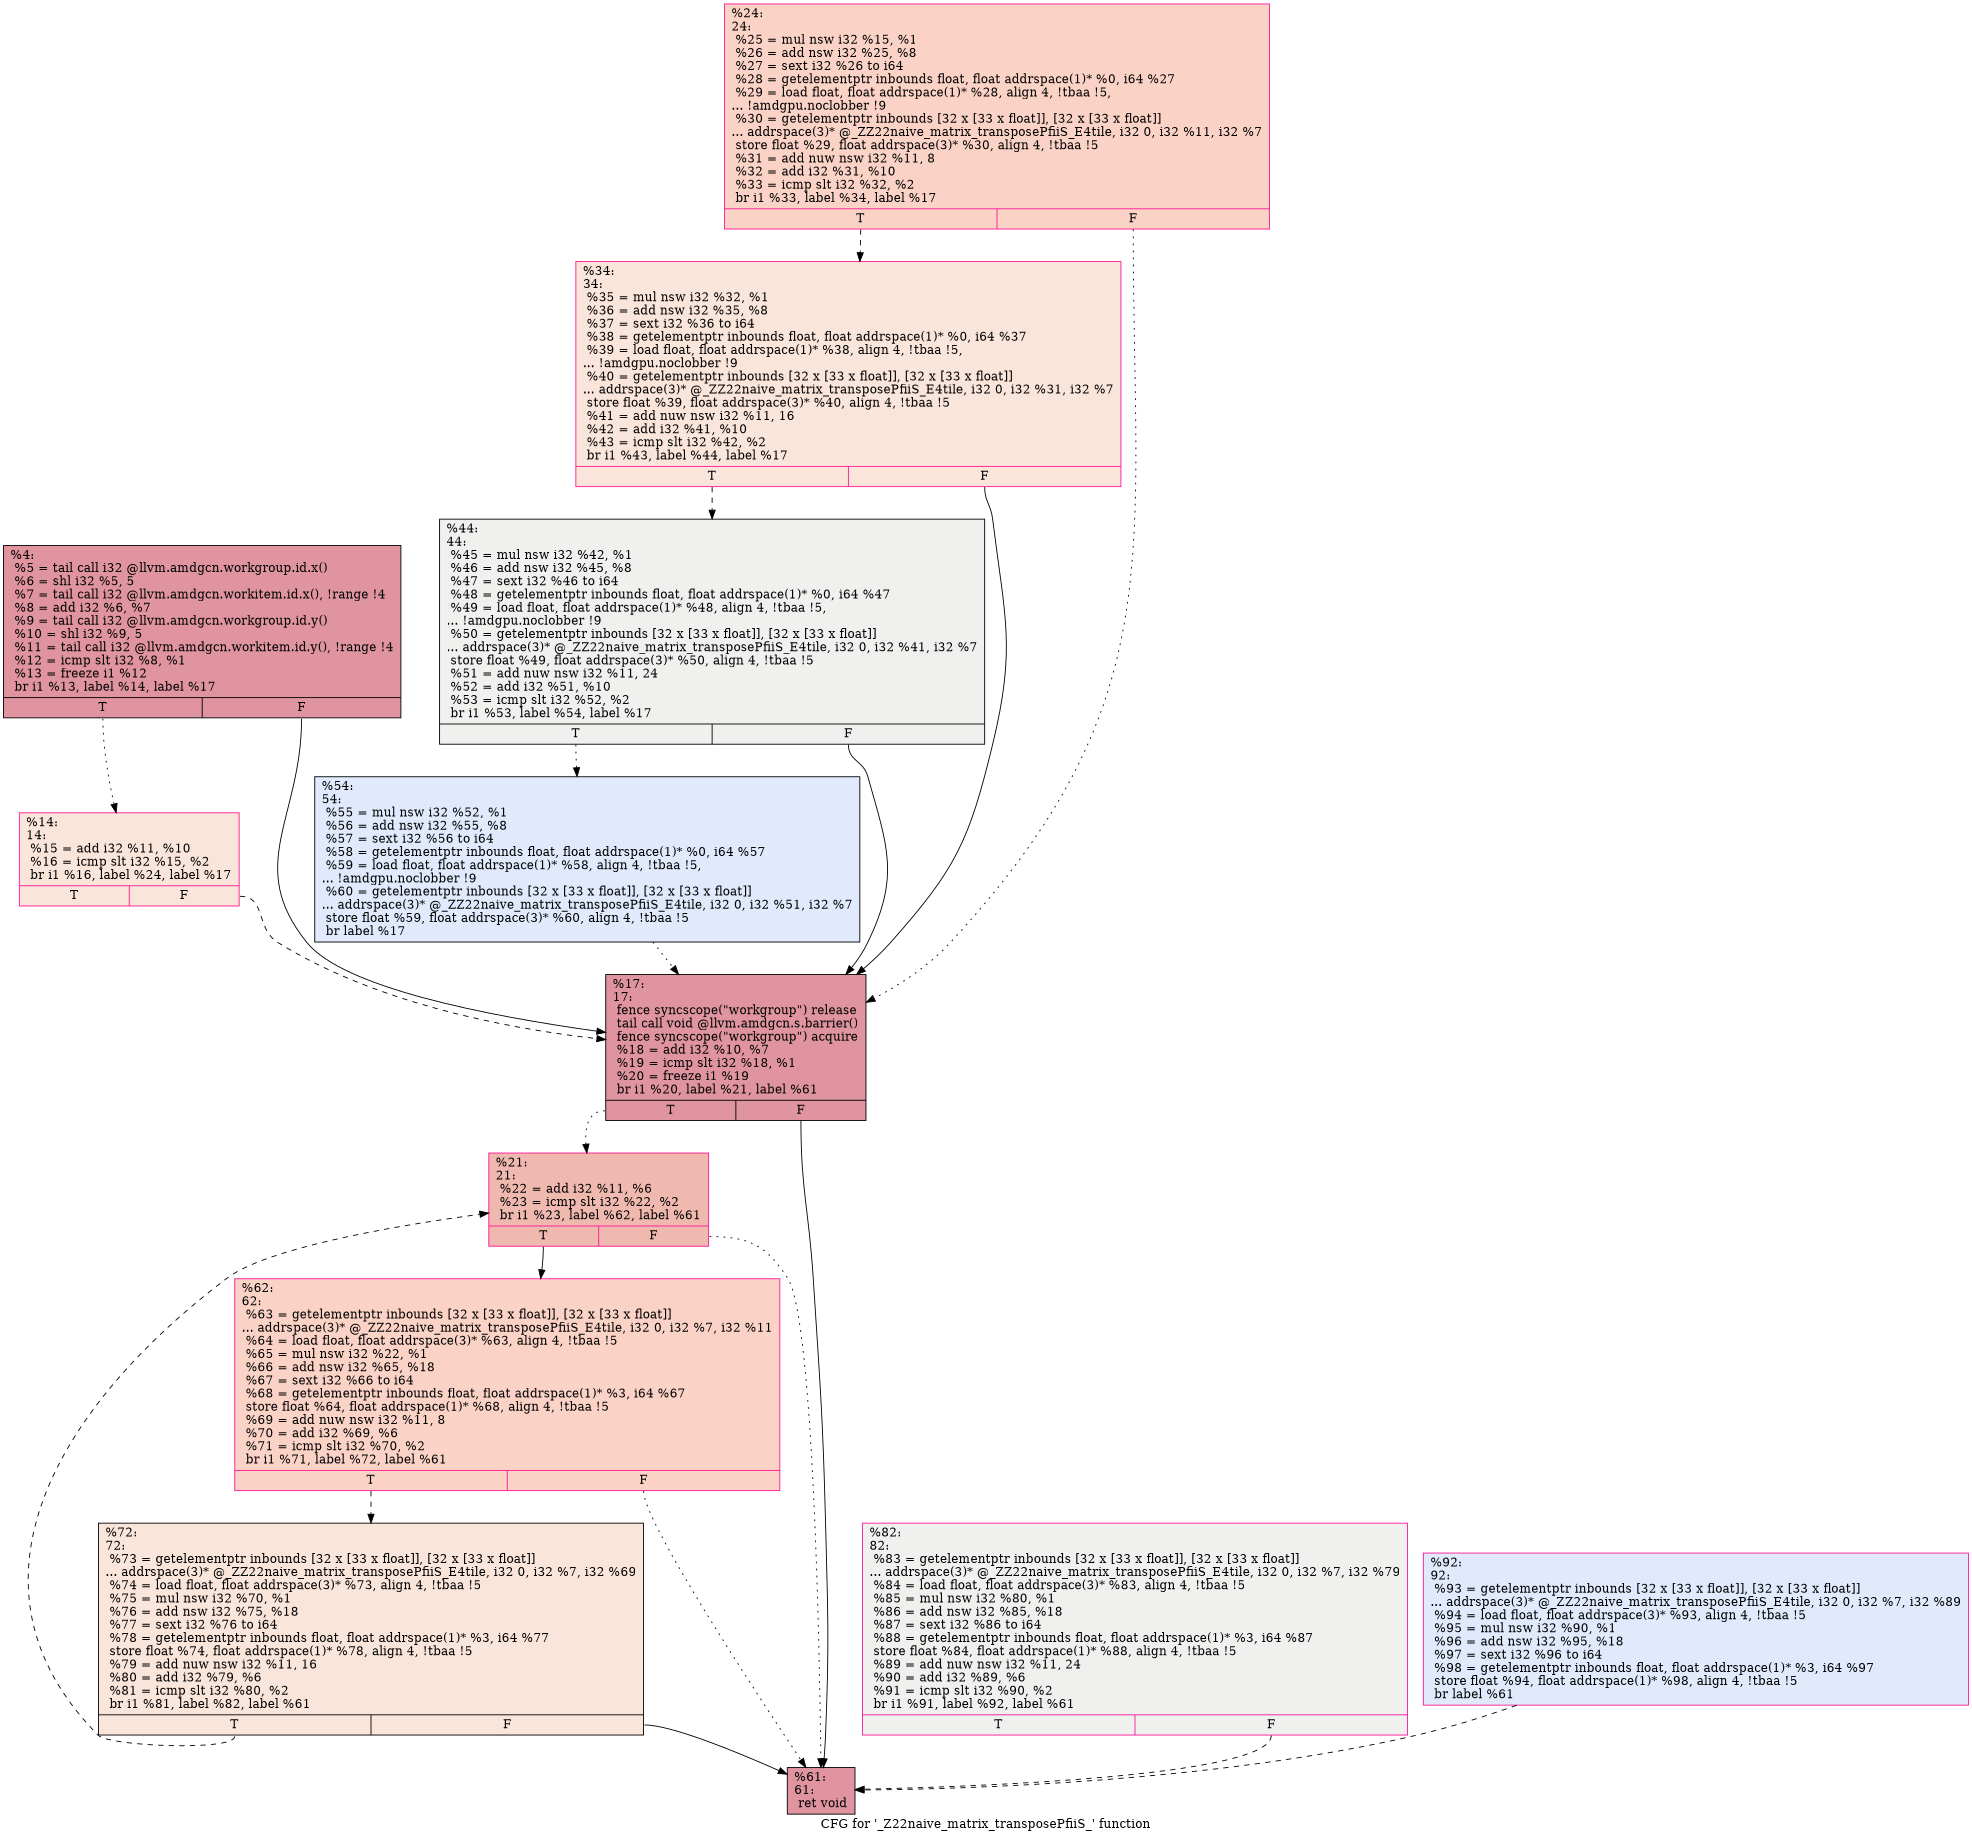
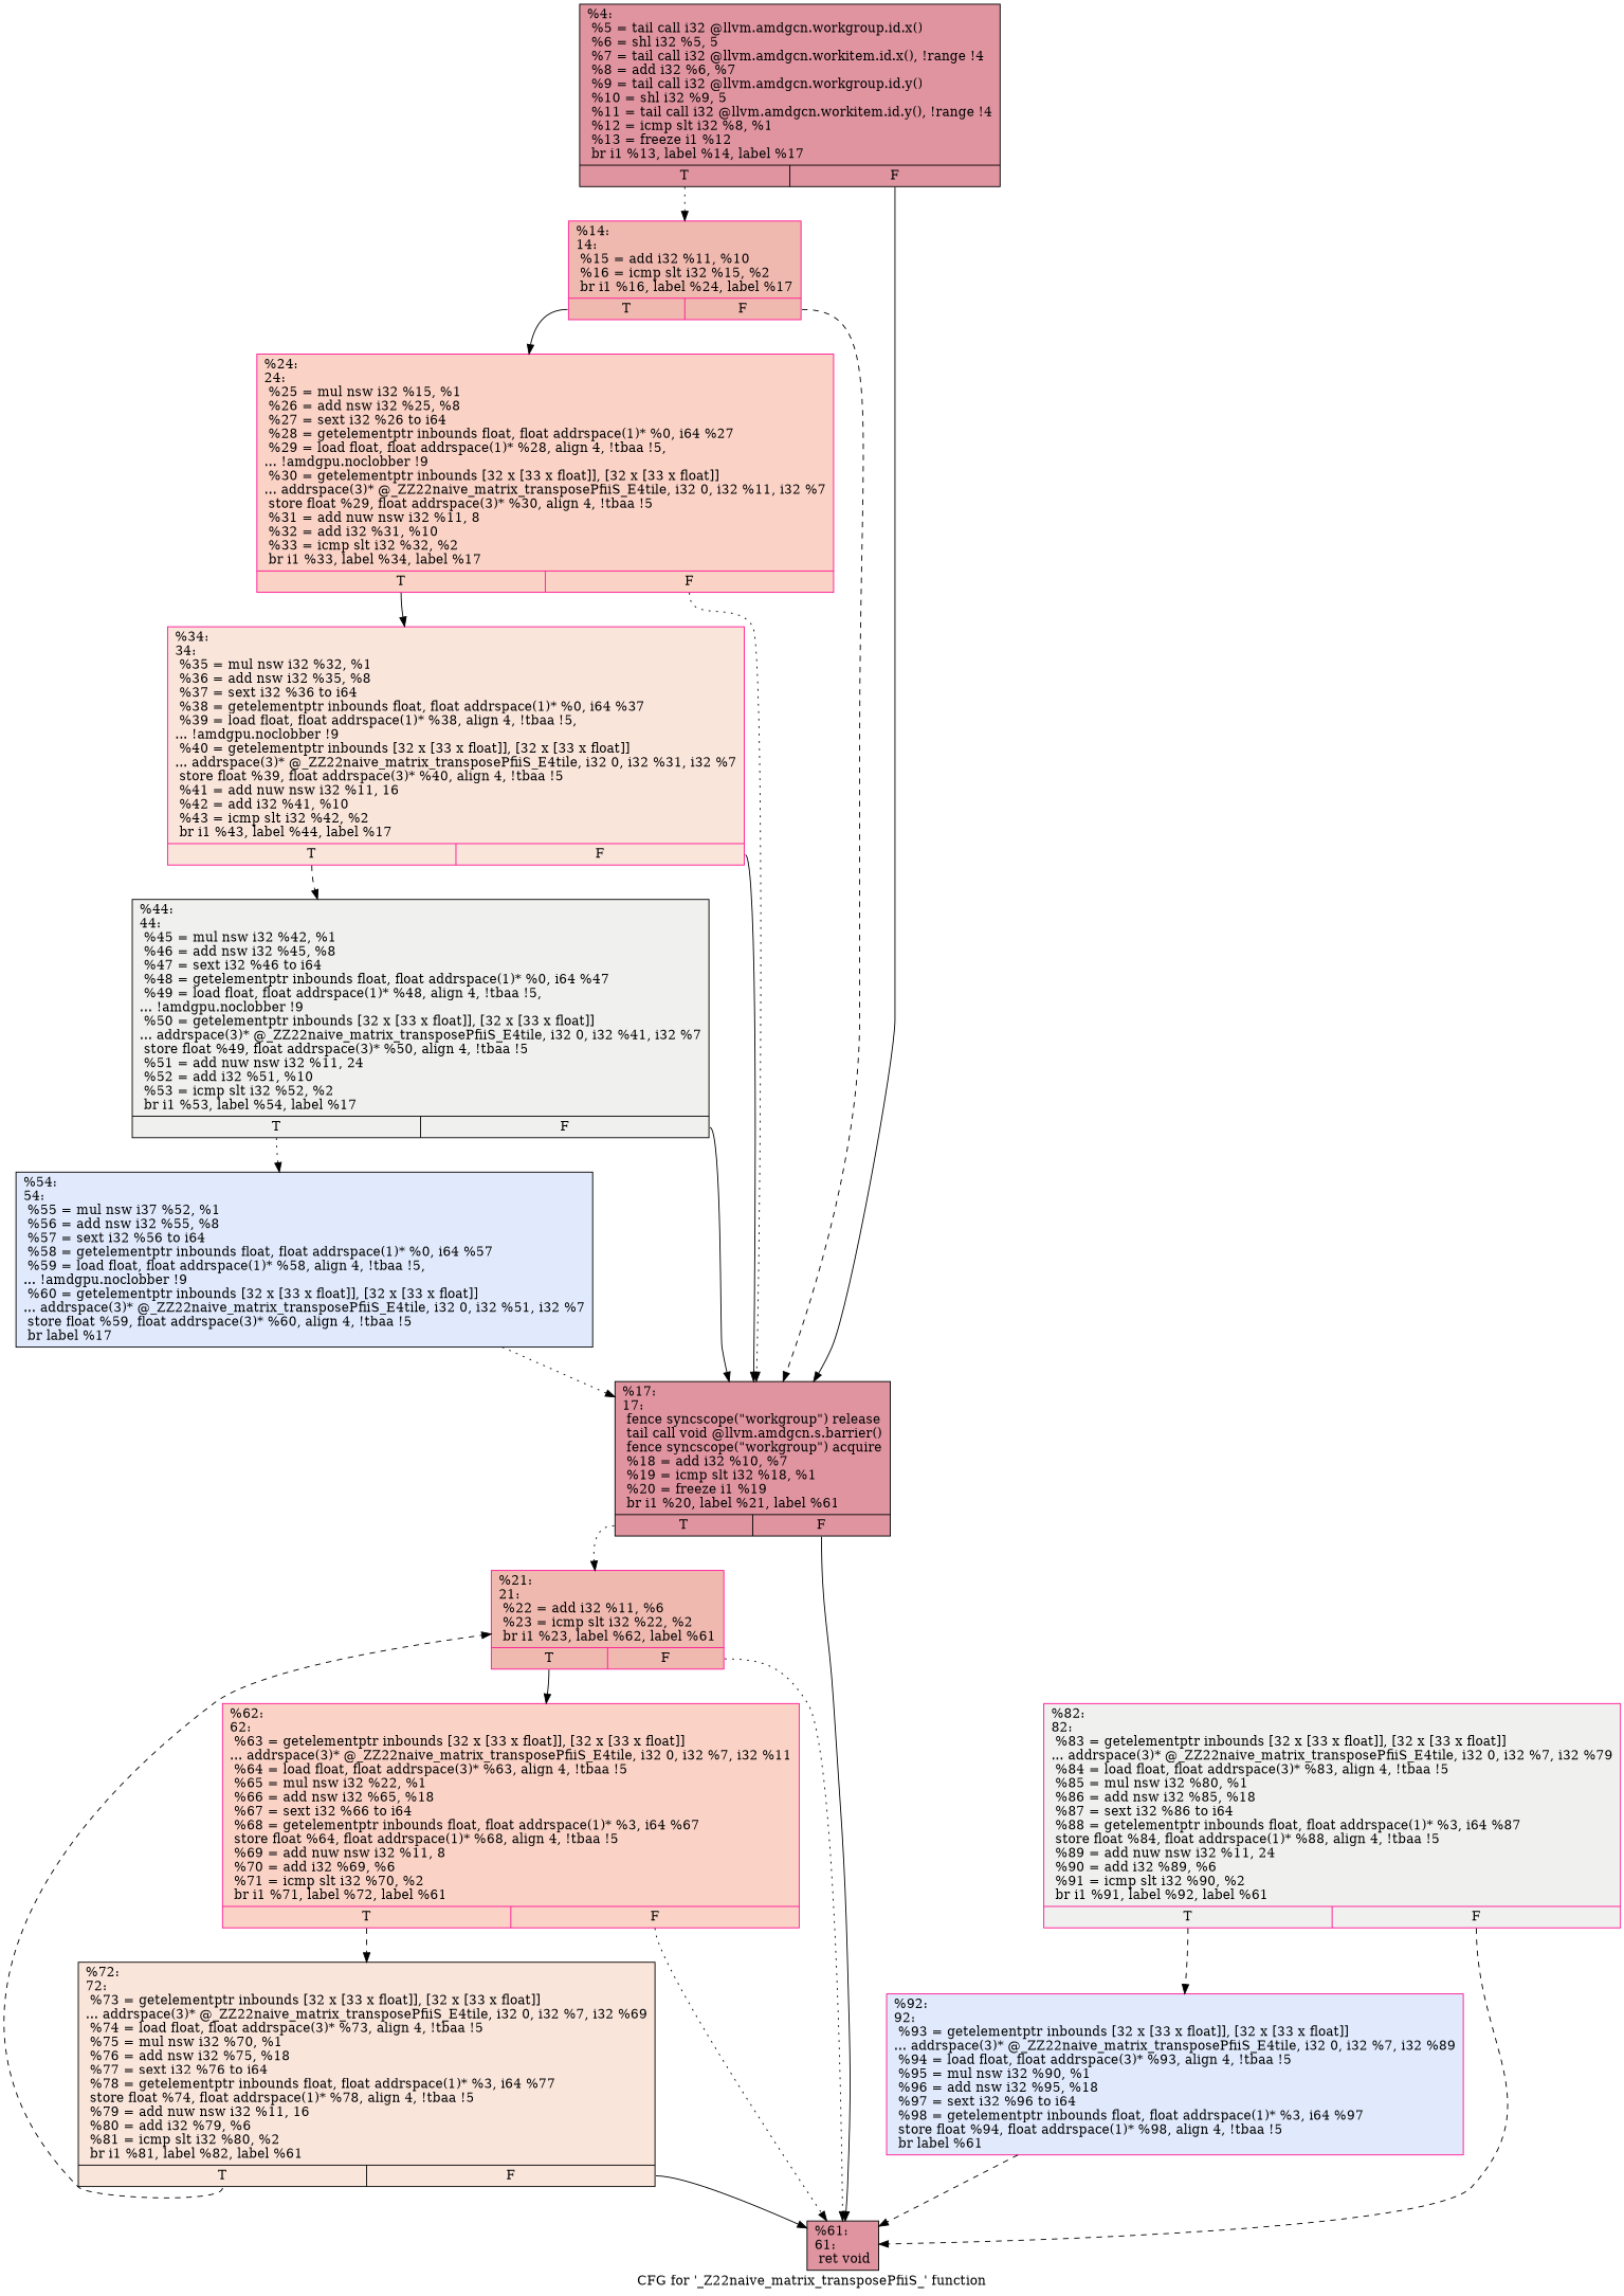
  digraph {
    label="CFG for '_Z22naive_matrix_transposePfiiS_' function"
    node [color=deeppink fillcolor="#b70d2870" shape=record style=filled]
    edge [style=dashed tailport=s0]
    n1 [color=black label="{%4:\l  %5 = tail call i32 @llvm.amdgcn.workgroup.id.x()\l  %6 = shl i32 %5, 5\l  %7 = tail call i32 @llvm.amdgcn.workitem.id.x(), !range !4\l  %8 = add i32 %6, %7\l  %9 = tail call i32 @llvm.amdgcn.workgroup.id.y()\l  %10 = shl i32 %9, 5\l  %11 = tail call i32 @llvm.amdgcn.workitem.id.y(), !range !4\l  %12 = icmp slt i32 %8, %1\l  %13 = freeze i1 %12\l  br i1 %13, label %14, label %17\l|{<s0>T|<s1>F}}"]
-   n2 [fillcolor="#f4c5ad70" label="{%14:\l14:                                               \l  %15 = add i32 %11, %10\l  %16 = icmp slt i32 %15, %2\l  br i1 %16, label %24, label %17\l|{<s0>T|<s1>F}}"]
+   n2 [fillcolor="#de614d70" label="{%14:\l14:                                               \l  %15 = add i32 %11, %10\l  %16 = icmp slt i32 %15, %2\l  br i1 %16, label %24, label %17\l|{<s0>T|<s1>F}}"]
    n3 [color=black label="{%17:\l17:                                               \l  fence syncscope(\"workgroup\") release\l  tail call void @llvm.amdgcn.s.barrier()\l  fence syncscope(\"workgroup\") acquire\l  %18 = add i32 %10, %7\l  %19 = icmp slt i32 %18, %1\l  %20 = freeze i1 %19\l  br i1 %20, label %21, label %61\l|{<s0>T|<s1>F}}"]
    n4 [fillcolor="#f59c7d70" label="{%24:\l24:                                               \l  %25 = mul nsw i32 %15, %1\l  %26 = add nsw i32 %25, %8\l  %27 = sext i32 %26 to i64\l  %28 = getelementptr inbounds float, float addrspace(1)* %0, i64 %27\l  %29 = load float, float addrspace(1)* %28, align 4, !tbaa !5,\l... !amdgpu.noclobber !9\l  %30 = getelementptr inbounds [32 x [33 x float]], [32 x [33 x float]]\l... addrspace(3)* @_ZZ22naive_matrix_transposePfiiS_E4tile, i32 0, i32 %11, i32 %7\l  store float %29, float addrspace(3)* %30, align 4, !tbaa !5\l  %31 = add nuw nsw i32 %11, 8\l  %32 = add i32 %31, %10\l  %33 = icmp slt i32 %32, %2\l  br i1 %33, label %34, label %17\l|{<s0>T|<s1>F}}"]
    n5 [fillcolor="#de614d70" label="{%21:\l21:                                               \l  %22 = add i32 %11, %6\l  %23 = icmp slt i32 %22, %2\l  br i1 %23, label %62, label %61\l|{<s0>T|<s1>F}}"]
    n6 [color=black label="{%61:\l61:                                               \l  ret void\l}"]
    n7 [fillcolor="#f4c5ad70" label="{%34:\l34:                                               \l  %35 = mul nsw i32 %32, %1\l  %36 = add nsw i32 %35, %8\l  %37 = sext i32 %36 to i64\l  %38 = getelementptr inbounds float, float addrspace(1)* %0, i64 %37\l  %39 = load float, float addrspace(1)* %38, align 4, !tbaa !5,\l... !amdgpu.noclobber !9\l  %40 = getelementptr inbounds [32 x [33 x float]], [32 x [33 x float]]\l... addrspace(3)* @_ZZ22naive_matrix_transposePfiiS_E4tile, i32 0, i32 %31, i32 %7\l  store float %39, float addrspace(3)* %40, align 4, !tbaa !5\l  %41 = add nuw nsw i32 %11, 16\l  %42 = add i32 %41, %10\l  %43 = icmp slt i32 %42, %2\l  br i1 %43, label %44, label %17\l|{<s0>T|<s1>F}}"]
    n8 [fillcolor="#f59c7d70" label="{%62:\l62:                                               \l  %63 = getelementptr inbounds [32 x [33 x float]], [32 x [33 x float]]\l... addrspace(3)* @_ZZ22naive_matrix_transposePfiiS_E4tile, i32 0, i32 %7, i32 %11\l  %64 = load float, float addrspace(3)* %63, align 4, !tbaa !5\l  %65 = mul nsw i32 %22, %1\l  %66 = add nsw i32 %65, %18\l  %67 = sext i32 %66 to i64\l  %68 = getelementptr inbounds float, float addrspace(1)* %3, i64 %67\l  store float %64, float addrspace(1)* %68, align 4, !tbaa !5\l  %69 = add nuw nsw i32 %11, 8\l  %70 = add i32 %69, %6\l  %71 = icmp slt i32 %70, %2\l  br i1 %71, label %72, label %61\l|{<s0>T|<s1>F}}"]
    n9 [color=black fillcolor="#dedcdb70" label="{%44:\l44:                                               \l  %45 = mul nsw i32 %42, %1\l  %46 = add nsw i32 %45, %8\l  %47 = sext i32 %46 to i64\l  %48 = getelementptr inbounds float, float addrspace(1)* %0, i64 %47\l  %49 = load float, float addrspace(1)* %48, align 4, !tbaa !5,\l... !amdgpu.noclobber !9\l  %50 = getelementptr inbounds [32 x [33 x float]], [32 x [33 x float]]\l... addrspace(3)* @_ZZ22naive_matrix_transposePfiiS_E4tile, i32 0, i32 %41, i32 %7\l  store float %49, float addrspace(3)* %50, align 4, !tbaa !5\l  %51 = add nuw nsw i32 %11, 24\l  %52 = add i32 %51, %10\l  %53 = icmp slt i32 %52, %2\l  br i1 %53, label %54, label %17\l|{<s0>T|<s1>F}}"]
    n10 [color=black fillcolor="#f4c5ad70" label="{%72:\l72:                                               \l  %73 = getelementptr inbounds [32 x [33 x float]], [32 x [33 x float]]\l... addrspace(3)* @_ZZ22naive_matrix_transposePfiiS_E4tile, i32 0, i32 %7, i32 %69\l  %74 = load float, float addrspace(3)* %73, align 4, !tbaa !5\l  %75 = mul nsw i32 %70, %1\l  %76 = add nsw i32 %75, %18\l  %77 = sext i32 %76 to i64\l  %78 = getelementptr inbounds float, float addrspace(1)* %3, i64 %77\l  store float %74, float addrspace(1)* %78, align 4, !tbaa !5\l  %79 = add nuw nsw i32 %11, 16\l  %80 = add i32 %79, %6\l  %81 = icmp slt i32 %80, %2\l  br i1 %81, label %82, label %61\l|{<s0>T|<s1>F}}"]
-   n11 [color=black fillcolor="#b9d0f970" label="{%54:\l54:                                               \l  %55 = mul nsw i32 %52, %1\l  %56 = add nsw i32 %55, %8\l  %57 = sext i32 %56 to i64\l  %58 = getelementptr inbounds float, float addrspace(1)* %0, i64 %57\l  %59 = load float, float addrspace(1)* %58, align 4, !tbaa !5,\l... !amdgpu.noclobber !9\l  %60 = getelementptr inbounds [32 x [33 x float]], [32 x [33 x float]]\l... addrspace(3)* @_ZZ22naive_matrix_transposePfiiS_E4tile, i32 0, i32 %51, i32 %7\l  store float %59, float addrspace(3)* %60, align 4, !tbaa !5\l  br label %17\l}"]
+   n11 [color=black fillcolor="#b9d0f970" label="{%54:\l54:                                               \l  %55 = mul nsw i37 %52, %1\l  %56 = add nsw i32 %55, %8\l  %57 = sext i32 %56 to i64\l  %58 = getelementptr inbounds float, float addrspace(1)* %0, i64 %57\l  %59 = load float, float addrspace(1)* %58, align 4, !tbaa !5,\l... !amdgpu.noclobber !9\l  %60 = getelementptr inbounds [32 x [33 x float]], [32 x [33 x float]]\l... addrspace(3)* @_ZZ22naive_matrix_transposePfiiS_E4tile, i32 0, i32 %51, i32 %7\l  store float %59, float addrspace(3)* %60, align 4, !tbaa !5\l  br label %17\l}"]
    n12 [fillcolor="#dedcdb70" label="{%82:\l82:                                               \l  %83 = getelementptr inbounds [32 x [33 x float]], [32 x [33 x float]]\l... addrspace(3)* @_ZZ22naive_matrix_transposePfiiS_E4tile, i32 0, i32 %7, i32 %79\l  %84 = load float, float addrspace(3)* %83, align 4, !tbaa !5\l  %85 = mul nsw i32 %80, %1\l  %86 = add nsw i32 %85, %18\l  %87 = sext i32 %86 to i64\l  %88 = getelementptr inbounds float, float addrspace(1)* %3, i64 %87\l  store float %84, float addrspace(1)* %88, align 4, !tbaa !5\l  %89 = add nuw nsw i32 %11, 24\l  %90 = add i32 %89, %6\l  %91 = icmp slt i32 %90, %2\l  br i1 %91, label %92, label %61\l|{<s0>T|<s1>F}}"]
    n13 [fillcolor="#b9d0f970" label="{%92:\l92:                                               \l  %93 = getelementptr inbounds [32 x [33 x float]], [32 x [33 x float]]\l... addrspace(3)* @_ZZ22naive_matrix_transposePfiiS_E4tile, i32 0, i32 %7, i32 %89\l  %94 = load float, float addrspace(3)* %93, align 4, !tbaa !5\l  %95 = mul nsw i32 %90, %1\l  %96 = add nsw i32 %95, %18\l  %97 = sext i32 %96 to i64\l  %98 = getelementptr inbounds float, float addrspace(1)* %3, i64 %97\l  store float %94, float addrspace(1)* %98, align 4, !tbaa !5\l  br label %61\l}"]
    n1 -> n2 [style=dotted]
    n1 -> n3 [style=solid tailport=s1]
    n2 -> n3 [tailport=s1]
+   n2 -> n4 [style=solid]
    n3 -> n5 [style=dotted]
    n3 -> n6 [style=solid tailport=s1]
    n4 -> n3 [style=dotted tailport=s1]
-   n4 -> n7
+   n4 -> n7 [style=solid]
    n5 -> n6 [style=dotted tailport=s1]
    n5 -> n8 [style=solid]
    n7 -> n3 [style=solid tailport=s1]
    n7 -> n9
    n8 -> n6 [style=dotted tailport=s1]
    n8 -> n10
    n9 -> n3 [style=solid tailport=s1]
    n9 -> n11 [style=dotted]
    n10 -> n5
    n10 -> n6 [style=solid tailport=s1]
    n11 -> n3 [style=dotted]
    n12 -> n6 [tailport=s1]
+   n12 -> n13
    n13 -> n6
  }
